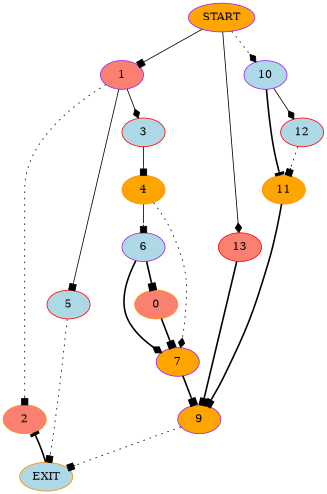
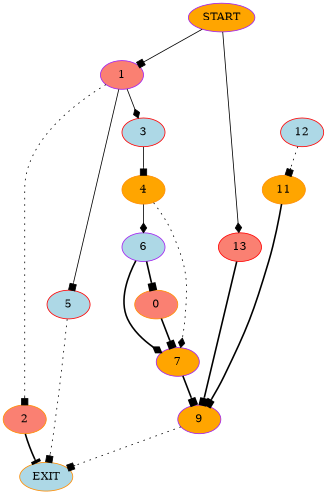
  digraph {
    node [color=purple fillcolor=lightblue style=filled]
    edge [arrowhead=box style=bold]
    n1 [fillcolor=orange label=START]
    1 [fillcolor=salmon]
-   10
    13 [color=red fillcolor=salmon]
    2 [color=darkorange fillcolor=salmon]
    3 [color=red]
    5 [color=red]
    11 [color=darkorange fillcolor=orange]
    12 [color=red]
    9 [fillcolor=orange]
    n11 [color=darkorange label=EXIT]
    4 [color=darkorange fillcolor=orange]
    6
    7 [fillcolor=orange]
    n15 [color=darkorange fillcolor=salmon label=0]
    n1 -> 1 [style=solid]
-   n1 -> 10 [arrowhead=diamond style=dotted]
    n1 -> 13 [arrowhead=diamond style=solid]
    1 -> 2 [style=dotted]
    1 -> 3 [arrowhead=diamond style=solid]
    1 -> 5 [style=solid]
-   10 -> 11 [arrowhead=tee]
-   10 -> 12 [arrowhead=diamond style=solid]
    13 -> 9
-   n11 -> 2 [arrowhead=tee]
+   2 -> n11 [arrowhead=tee]
    3 -> 4 [style=solid]
    5 -> n11 [style=dotted]
    11 -> 9
    12 -> 11 [style=dotted]
    9 -> n11 [style=dotted]
-   4 -> 6 [style=solid]
+   4 -> 6 [arrowhead=diamond style=solid]
    4 -> 7 [arrowhead=diamond style=dotted]
    6 -> 7 [arrowhead=diamond]
    6 -> n15
    7 -> 9
    n15 -> 7
  }
